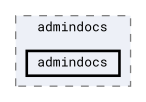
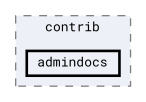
  digraph {
    compound=true
    fontname="Roboto Mono"
    n1 [color=black fillcolor="#edf0f7" fontname="Roboto Mono" fontsize=10 height=0.2 label=admindocs shape=box style="filled,bold" width=0.4]
    subgraph cluster_1 {
      bgcolor="#edf0f7"
      fontsize=10
-     label=admindocs
+     label=contrib
      pencolor=grey50
      style="filled,dashed"
      n1
    }
  }
